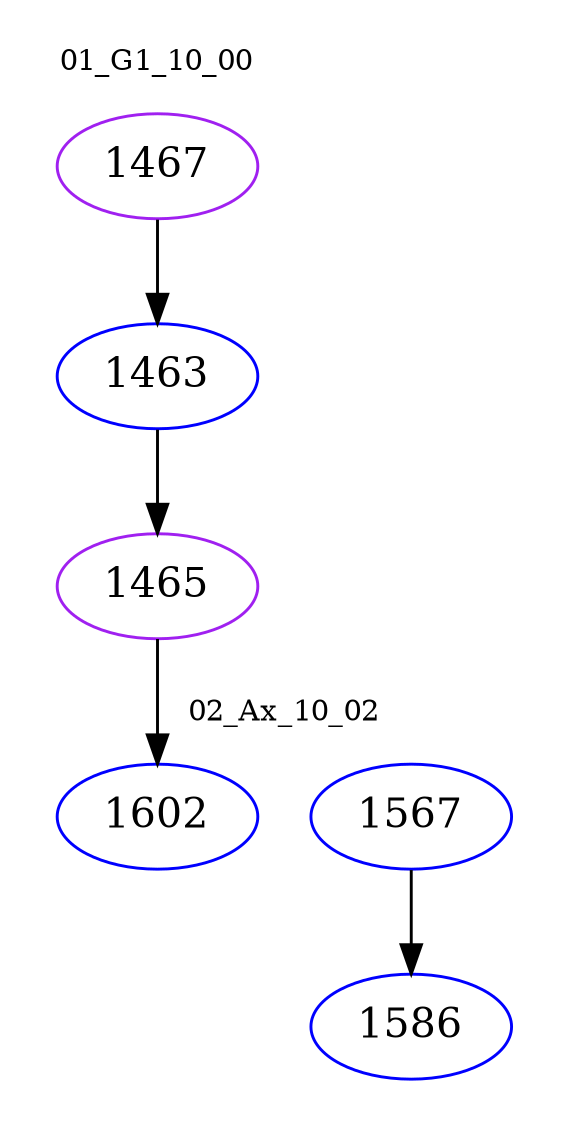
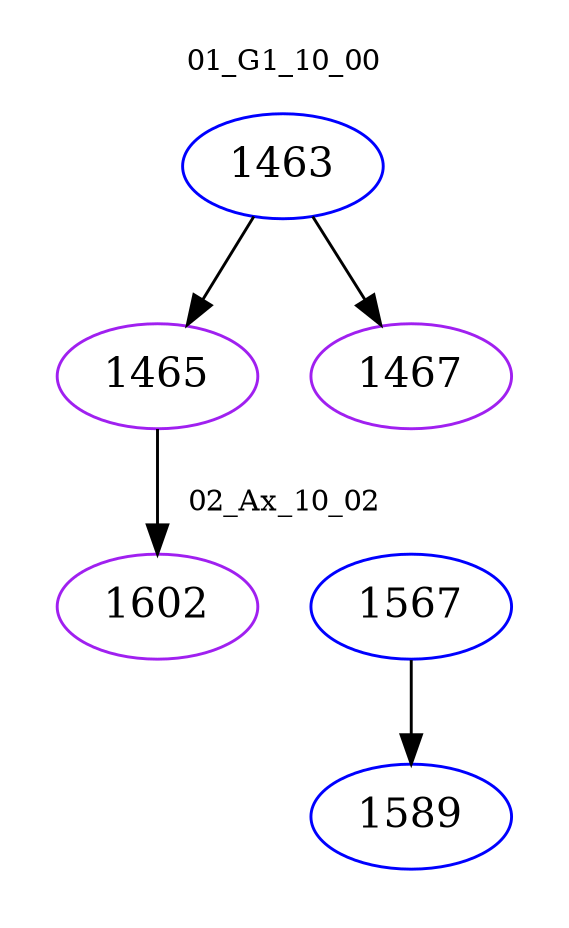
  digraph {
    node [color=blue]
    edge [color=black]
    n1 [label=1567]
-   n2 [label=1586]
-   n3 [label=1602]
+   n2 [label=1589]
+   n3 [color=purple label=1602]
    n4 [label=1463]
    n5 [color=purple label=1465]
    n6 [color=purple label=1467]
    subgraph cluster_1 {
      color=white
      fontsize=10
      label="02_Ax_10_02"
      n1
      n2
      n3
    }
    subgraph cluster_2 {
      color=white
      fontsize=10
      label="01_G1_10_00"
      n4
      n5
      n6
    }
    n1 -> n2
    n4 -> n5
-   n6 -> n4
+   n4 -> n6
    n5 -> n3
  }
